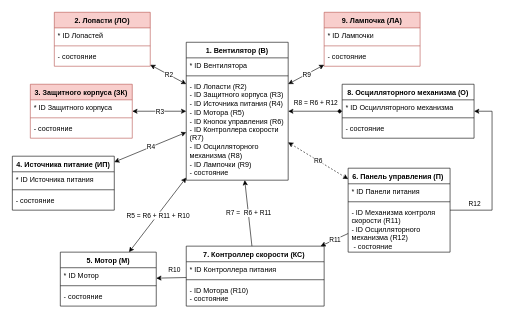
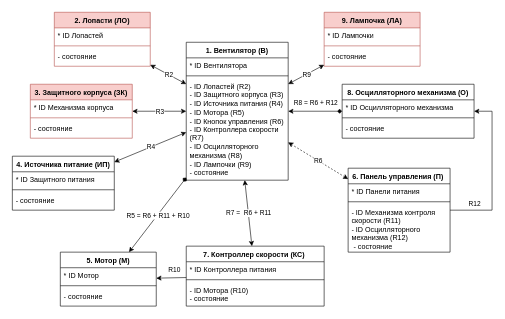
  <mxCell id="0" />
  <mxCell id="1" parent="0" />
  <mxCell id="2" value="1. Вентилятор (В)" style="swimlane;fontStyle=1;align=center;verticalAlign=top;childLayout=stackLayout;horizontal=1;startSize=26;horizontalStack=0;resizeParent=1;resizeParentMax=0;resizeLast=0;collapsible=1;marginBottom=0;whiteSpace=wrap;html=1;" parent="1" vertex="1"><mxGeometry x="310" y="70" width="170" height="230" as="geometry" /></mxCell>
  <mxCell id="3" value="* ID Вентилятора" style="text;strokeColor=none;fillColor=none;align=left;verticalAlign=top;spacingLeft=4;spacingRight=4;overflow=hidden;rotatable=0;points=[[0,0.5],[1,0.5]];portConstraint=eastwest;whiteSpace=wrap;html=1;" parent="2" vertex="1"><mxGeometry y="26" width="170" height="26" as="geometry" /></mxCell>
  <mxCell id="4" value="" style="line;strokeWidth=1;fillColor=none;align=left;verticalAlign=middle;spacingTop=-1;spacingLeft=3;spacingRight=3;rotatable=0;labelPosition=right;points=[];portConstraint=eastwest;strokeColor=inherit;" parent="2" vertex="1"><mxGeometry y="52" width="170" height="8" as="geometry" /></mxCell>
- <mxCell id="5" value="- ID Лопасти (R2)&lt;br&gt;- ID Защитного корпуса (R3)&lt;br&gt;- ID Источника питания (R4)&lt;br&gt;- ID Мотора (R5)&lt;br&gt;- ID Кнопок управления (R6)&lt;br&gt;- ID Контроллера скорости (R7)&lt;br&gt;- ID Осцилляторного механизма (R8)&lt;br&gt;- ID Лампочки (R9)&lt;br&gt;- состояние" style="text;strokeColor=none;fillColor=none;align=left;verticalAlign=top;spacingLeft=4;spacingRight=4;overflow=hidden;rotatable=0;points=[[0,0.5],[1,0.5]];portConstraint=eastwest;whiteSpace=wrap;html=1;" parent="2" vertex="1"><mxGeometry y="60" width="170" height="170" as="geometry" /></mxCell>
+ <mxCell id="5" value="- ID Лопастей (R2)&lt;br&gt;- ID Защитного корпуса (R3)&lt;br&gt;- ID Источника питания (R4)&lt;br&gt;- ID Мотора (R5)&lt;br&gt;- ID Кнопок управления (R6)&lt;br&gt;- ID Контроллера скорости (R7)&lt;br&gt;- ID Осцилляторного механизма (R8)&lt;br&gt;- ID Лампочки (R9)&lt;br&gt;- состояние" style="text;strokeColor=none;fillColor=none;align=left;verticalAlign=top;spacingLeft=4;spacingRight=4;overflow=hidden;rotatable=0;points=[[0,0.5],[1,0.5]];portConstraint=eastwest;whiteSpace=wrap;html=1;" parent="2" vertex="1"><mxGeometry y="60" width="170" height="170" as="geometry" /></mxCell>
  <mxCell id="6" value="2. Лопасти (ЛО)" style="swimlane;fontStyle=1;align=center;verticalAlign=top;childLayout=stackLayout;horizontal=1;startSize=26;horizontalStack=0;resizeParent=1;resizeParentMax=0;resizeLast=0;collapsible=1;marginBottom=0;whiteSpace=wrap;html=1;fillColor=#f8cecc;strokeColor=#b85450;fillStyle=solid;" parent="1" vertex="1"><mxGeometry x="90" y="20" width="160" height="90" as="geometry" /></mxCell>
  <mxCell id="7" value="* ID Лопастей" style="text;strokeColor=none;fillColor=none;align=left;verticalAlign=top;spacingLeft=4;spacingRight=4;overflow=hidden;rotatable=0;points=[[0,0.5],[1,0.5]];portConstraint=eastwest;whiteSpace=wrap;html=1;" parent="6" vertex="1"><mxGeometry y="26" width="160" height="26" as="geometry" /></mxCell>
  <mxCell id="8" value="" style="line;strokeWidth=1;fillColor=none;align=left;verticalAlign=middle;spacingTop=-1;spacingLeft=3;spacingRight=3;rotatable=0;labelPosition=right;points=[];portConstraint=eastwest;strokeColor=inherit;" parent="6" vertex="1"><mxGeometry y="52" width="160" height="8" as="geometry" /></mxCell>
  <mxCell id="9" value="- состояние" style="text;strokeColor=none;fillColor=none;align=left;verticalAlign=top;spacingLeft=4;spacingRight=4;overflow=hidden;rotatable=0;points=[[0,0.5],[1,0.5]];portConstraint=eastwest;whiteSpace=wrap;html=1;" parent="6" vertex="1"><mxGeometry y="60" width="160" height="30" as="geometry" /></mxCell>
  <mxCell id="10" value="3. Защитного корпуса (ЗК)" style="swimlane;fontStyle=1;align=center;verticalAlign=top;childLayout=stackLayout;horizontal=1;startSize=26;horizontalStack=0;resizeParent=1;resizeParentMax=0;resizeLast=0;collapsible=1;marginBottom=0;whiteSpace=wrap;html=1;fillColor=#f8cecc;strokeColor=#b85450;" parent="1" vertex="1"><mxGeometry x="50" y="140" width="170" height="90" as="geometry" /></mxCell>
- <mxCell id="11" value="* ID Защитного корпуса" style="text;strokeColor=none;fillColor=none;align=left;verticalAlign=top;spacingLeft=4;spacingRight=4;overflow=hidden;rotatable=0;points=[[0,0.5],[1,0.5]];portConstraint=eastwest;whiteSpace=wrap;html=1;" parent="10" vertex="1"><mxGeometry y="26" width="170" height="26" as="geometry" /></mxCell>
+ <mxCell id="11" value="* ID Механизма корпуса" style="text;strokeColor=none;fillColor=none;align=left;verticalAlign=top;spacingLeft=4;spacingRight=4;overflow=hidden;rotatable=0;points=[[0,0.5],[1,0.5]];portConstraint=eastwest;whiteSpace=wrap;html=1;" parent="10" vertex="1"><mxGeometry y="26" width="170" height="26" as="geometry" /></mxCell>
  <mxCell id="12" value="" style="line;strokeWidth=1;fillColor=none;align=left;verticalAlign=middle;spacingTop=-1;spacingLeft=3;spacingRight=3;rotatable=0;labelPosition=right;points=[];portConstraint=eastwest;strokeColor=inherit;" parent="10" vertex="1"><mxGeometry y="52" width="170" height="8" as="geometry" /></mxCell>
  <mxCell id="13" value="- состояние" style="text;strokeColor=none;fillColor=none;align=left;verticalAlign=top;spacingLeft=4;spacingRight=4;overflow=hidden;rotatable=0;points=[[0,0.5],[1,0.5]];portConstraint=eastwest;whiteSpace=wrap;html=1;" parent="10" vertex="1"><mxGeometry y="60" width="170" height="30" as="geometry" /></mxCell>
  <mxCell id="14" value="4. Источника питание (ИП)" style="swimlane;fontStyle=1;align=center;verticalAlign=top;childLayout=stackLayout;horizontal=1;startSize=26;horizontalStack=0;resizeParent=1;resizeParentMax=0;resizeLast=0;collapsible=1;marginBottom=0;whiteSpace=wrap;html=1;" parent="1" vertex="1"><mxGeometry x="20" y="260" width="170" height="90" as="geometry" /></mxCell>
- <mxCell id="15" value="* ID Источника питания" style="text;strokeColor=none;fillColor=none;align=left;verticalAlign=top;spacingLeft=4;spacingRight=4;overflow=hidden;rotatable=0;points=[[0,0.5],[1,0.5]];portConstraint=eastwest;whiteSpace=wrap;html=1;" parent="14" vertex="1"><mxGeometry y="26" width="170" height="26" as="geometry" /></mxCell>
+ <mxCell id="15" value="* ID Защитного питания" style="text;strokeColor=none;fillColor=none;align=left;verticalAlign=top;spacingLeft=4;spacingRight=4;overflow=hidden;rotatable=0;points=[[0,0.5],[1,0.5]];portConstraint=eastwest;whiteSpace=wrap;html=1;" parent="14" vertex="1"><mxGeometry y="26" width="170" height="26" as="geometry" /></mxCell>
  <mxCell id="16" value="" style="line;strokeWidth=1;fillColor=none;align=left;verticalAlign=middle;spacingTop=-1;spacingLeft=3;spacingRight=3;rotatable=0;labelPosition=right;points=[];portConstraint=eastwest;strokeColor=inherit;" parent="14" vertex="1"><mxGeometry y="52" width="170" height="8" as="geometry" /></mxCell>
  <mxCell id="17" value="- состояние" style="text;strokeColor=none;fillColor=none;align=left;verticalAlign=top;spacingLeft=4;spacingRight=4;overflow=hidden;rotatable=0;points=[[0,0.5],[1,0.5]];portConstraint=eastwest;whiteSpace=wrap;html=1;" parent="14" vertex="1"><mxGeometry y="60" width="170" height="30" as="geometry" /></mxCell>
  <mxCell id="18" value="5. Мотор (М)" style="swimlane;fontStyle=1;align=center;verticalAlign=top;childLayout=stackLayout;horizontal=1;startSize=26;horizontalStack=0;resizeParent=1;resizeParentMax=0;resizeLast=0;collapsible=1;marginBottom=0;whiteSpace=wrap;html=1;" parent="1" vertex="1"><mxGeometry x="100" y="420" width="160" height="90" as="geometry" /></mxCell>
  <mxCell id="19" value="* ID Мотор" style="text;strokeColor=none;fillColor=none;align=left;verticalAlign=top;spacingLeft=4;spacingRight=4;overflow=hidden;rotatable=0;points=[[0,0.5],[1,0.5]];portConstraint=eastwest;whiteSpace=wrap;html=1;" parent="18" vertex="1"><mxGeometry y="26" width="160" height="26" as="geometry" /></mxCell>
  <mxCell id="20" value="" style="line;strokeWidth=1;fillColor=none;align=left;verticalAlign=middle;spacingTop=-1;spacingLeft=3;spacingRight=3;rotatable=0;labelPosition=right;points=[];portConstraint=eastwest;strokeColor=inherit;" parent="18" vertex="1"><mxGeometry y="52" width="160" height="8" as="geometry" /></mxCell>
  <mxCell id="21" value="- состояние" style="text;strokeColor=none;fillColor=none;align=left;verticalAlign=top;spacingLeft=4;spacingRight=4;overflow=hidden;rotatable=0;points=[[0,0.5],[1,0.5]];portConstraint=eastwest;whiteSpace=wrap;html=1;" parent="18" vertex="1"><mxGeometry y="60" width="160" height="30" as="geometry" /></mxCell>
  <mxCell id="22" value="6. Панель управления (П)&amp;nbsp;" style="swimlane;fontStyle=1;align=center;verticalAlign=top;childLayout=stackLayout;horizontal=1;startSize=26;horizontalStack=0;resizeParent=1;resizeParentMax=0;resizeLast=0;collapsible=1;marginBottom=0;whiteSpace=wrap;html=1;" parent="1" vertex="1"><mxGeometry x="580" y="280" width="170" height="140" as="geometry" /></mxCell>
  <mxCell id="23" value="* ID Панели питания" style="text;strokeColor=none;fillColor=none;align=left;verticalAlign=top;spacingLeft=4;spacingRight=4;overflow=hidden;rotatable=0;points=[[0,0.5],[1,0.5]];portConstraint=eastwest;whiteSpace=wrap;html=1;" parent="22" vertex="1"><mxGeometry y="26" width="170" height="26" as="geometry" /></mxCell>
  <mxCell id="24" value="" style="line;strokeWidth=1;fillColor=none;align=left;verticalAlign=middle;spacingTop=-1;spacingLeft=3;spacingRight=3;rotatable=0;labelPosition=right;points=[];portConstraint=eastwest;strokeColor=inherit;" parent="22" vertex="1"><mxGeometry y="52" width="170" height="8" as="geometry" /></mxCell>
  <mxCell id="25" value="- ID Механизма контроля скорости (R11)&lt;br&gt;- ID Осцилляторного механизма (R12)&lt;br&gt;&amp;nbsp;- состояние" style="text;strokeColor=none;fillColor=none;align=left;verticalAlign=top;spacingLeft=4;spacingRight=4;overflow=hidden;rotatable=0;points=[[0,0.5],[1,0.5]];portConstraint=eastwest;whiteSpace=wrap;html=1;" parent="22" vertex="1"><mxGeometry y="60" width="170" height="80" as="geometry" /></mxCell>
  <mxCell id="26" value="7. Контроллер скорости (КС)&amp;nbsp;" style="swimlane;fontStyle=1;align=center;verticalAlign=top;childLayout=stackLayout;horizontal=1;startSize=26;horizontalStack=0;resizeParent=1;resizeParentMax=0;resizeLast=0;collapsible=1;marginBottom=0;whiteSpace=wrap;html=1;" parent="1" vertex="1"><mxGeometry x="310" y="410" width="230" height="100" as="geometry" /></mxCell>
  <mxCell id="27" value="* ID Контроллера питания" style="text;strokeColor=none;fillColor=none;align=left;verticalAlign=top;spacingLeft=4;spacingRight=4;overflow=hidden;rotatable=0;points=[[0,0.5],[1,0.5]];portConstraint=eastwest;whiteSpace=wrap;html=1;" parent="26" vertex="1"><mxGeometry y="26" width="230" height="26" as="geometry" /></mxCell>
  <mxCell id="28" value="" style="line;strokeWidth=1;fillColor=none;align=left;verticalAlign=middle;spacingTop=-1;spacingLeft=3;spacingRight=3;rotatable=0;labelPosition=right;points=[];portConstraint=eastwest;strokeColor=inherit;" parent="26" vertex="1"><mxGeometry y="52" width="230" height="8" as="geometry" /></mxCell>
  <mxCell id="29" value="- ID Мотора (R10)&lt;br&gt;- состояние" style="text;strokeColor=none;fillColor=none;align=left;verticalAlign=top;spacingLeft=4;spacingRight=4;overflow=hidden;rotatable=0;points=[[0,0.5],[1,0.5]];portConstraint=eastwest;whiteSpace=wrap;html=1;" parent="26" vertex="1"><mxGeometry y="60" width="230" height="40" as="geometry" /></mxCell>
  <mxCell id="30" value="9. Лампочка (ЛА)" style="swimlane;fontStyle=1;align=center;verticalAlign=top;childLayout=stackLayout;horizontal=1;startSize=26;horizontalStack=0;resizeParent=1;resizeParentMax=0;resizeLast=0;collapsible=1;marginBottom=0;whiteSpace=wrap;html=1;fillColor=#f8cecc;strokeColor=#b85450;" parent="1" vertex="1"><mxGeometry x="540" y="20" width="160" height="90" as="geometry" /></mxCell>
  <mxCell id="31" value="* ID Лампочки" style="text;strokeColor=none;fillColor=none;align=left;verticalAlign=top;spacingLeft=4;spacingRight=4;overflow=hidden;rotatable=0;points=[[0,0.5],[1,0.5]];portConstraint=eastwest;whiteSpace=wrap;html=1;" parent="30" vertex="1"><mxGeometry y="26" width="160" height="26" as="geometry" /></mxCell>
  <mxCell id="32" value="" style="line;strokeWidth=1;fillColor=none;align=left;verticalAlign=middle;spacingTop=-1;spacingLeft=3;spacingRight=3;rotatable=0;labelPosition=right;points=[];portConstraint=eastwest;strokeColor=inherit;" parent="30" vertex="1"><mxGeometry y="52" width="160" height="8" as="geometry" /></mxCell>
  <mxCell id="33" value="- состояние" style="text;strokeColor=none;fillColor=none;align=left;verticalAlign=top;spacingLeft=4;spacingRight=4;overflow=hidden;rotatable=0;points=[[0,0.5],[1,0.5]];portConstraint=eastwest;whiteSpace=wrap;html=1;" parent="30" vertex="1"><mxGeometry y="60" width="160" height="30" as="geometry" /></mxCell>
  <mxCell id="34" value="" style="endArrow=classic;html=1;rounded=0;startArrow=classic;startFill=1;" parent="1" source="6" target="2" edge="1"><mxGeometry relative="1" as="geometry"><mxPoint x="390" y="350" as="sourcePoint" /><mxPoint x="490" y="350" as="targetPoint" /></mxGeometry></mxCell>
  <mxCell id="35" value="R2" style="edgeLabel;resizable=0;html=1;align=center;verticalAlign=middle;" parent="34" connectable="0" vertex="1"><mxGeometry relative="1" as="geometry"><mxPoint as="offset" /></mxGeometry></mxCell>
  <mxCell id="36" value="" style="endArrow=classic;html=1;rounded=0;startArrow=classic;startFill=1;" parent="1" source="10" target="2" edge="1"><mxGeometry relative="1" as="geometry"><mxPoint x="330" y="250" as="sourcePoint" /><mxPoint x="430" y="250" as="targetPoint" /></mxGeometry></mxCell>
  <mxCell id="37" value="R3" style="edgeLabel;resizable=0;html=1;align=center;verticalAlign=middle;" parent="36" connectable="0" vertex="1"><mxGeometry relative="1" as="geometry"><mxPoint as="offset" /></mxGeometry></mxCell>
  <mxCell id="38" value="" style="endArrow=classic;html=1;rounded=0;startArrow=classic;startFill=1;" parent="1" source="14" target="2" edge="1"><mxGeometry relative="1" as="geometry"><mxPoint x="330" y="250" as="sourcePoint" /><mxPoint x="430" y="250" as="targetPoint" /></mxGeometry></mxCell>
  <mxCell id="39" value="R4" style="edgeLabel;resizable=0;html=1;align=center;verticalAlign=middle;" parent="38" connectable="0" vertex="1"><mxGeometry relative="1" as="geometry"><mxPoint as="offset" /></mxGeometry></mxCell>
- <mxCell id="40" value="" style="endArrow=classic;html=1;rounded=0;startArrow=classic;startFill=1;" parent="1" source="18" target="2" edge="1"><mxGeometry relative="1" as="geometry"><mxPoint x="330" y="250" as="sourcePoint" /><mxPoint x="430" y="250" as="targetPoint" /></mxGeometry></mxCell>
+ <mxCell id="40" value="" style="endArrow=diamond;html=1;rounded=0;startArrow=classic;startFill=1;" parent="1" source="18" target="2" edge="1"><mxGeometry relative="1" as="geometry"><mxPoint x="330" y="250" as="sourcePoint" /><mxPoint x="430" y="250" as="targetPoint" /></mxGeometry></mxCell>
  <mxCell id="41" value="R5 = R6 + R11 + R10" style="edgeLabel;resizable=0;html=1;align=center;verticalAlign=middle;" parent="40" connectable="0" vertex="1"><mxGeometry relative="1" as="geometry"><mxPoint as="offset" /></mxGeometry></mxCell>
  <mxCell id="42" value="" style="endArrow=classic;html=1;rounded=0;startArrow=classic;startFill=1;endFill=1;dashed=1;" parent="1" source="22" target="2" edge="1"><mxGeometry relative="1" as="geometry"><mxPoint x="330" y="250" as="sourcePoint" /><mxPoint x="430" y="250" as="targetPoint" /></mxGeometry></mxCell>
  <mxCell id="43" value="R6" style="edgeLabel;resizable=0;html=1;align=center;verticalAlign=middle;" parent="42" connectable="0" vertex="1"><mxGeometry relative="1" as="geometry"><mxPoint as="offset" /></mxGeometry></mxCell>
- <mxCell id="44" value="" style="endArrow=none;html=1;rounded=0;startArrow=classic;startFill=1;" parent="1" source="2" target="26" edge="1"><mxGeometry relative="1" as="geometry"><mxPoint x="330" y="250" as="sourcePoint" /><mxPoint x="430" y="250" as="targetPoint" /></mxGeometry></mxCell>
+ <mxCell id="44" value="" style="endArrow=classic;html=1;rounded=0;startArrow=classic;startFill=1;" parent="1" source="2" target="26" edge="1"><mxGeometry relative="1" as="geometry"><mxPoint x="330" y="250" as="sourcePoint" /><mxPoint x="430" y="250" as="targetPoint" /></mxGeometry></mxCell>
  <mxCell id="45" value="R7 =&amp;nbsp; R6 + R11" style="edgeLabel;resizable=0;html=1;align=center;verticalAlign=middle;" parent="44" connectable="0" vertex="1"><mxGeometry relative="1" as="geometry"><mxPoint as="offset" /></mxGeometry></mxCell>
  <mxCell id="46" value="" style="endArrow=classic;html=1;rounded=0;startArrow=classic;startFill=1;" parent="1" source="2" target="30" edge="1"><mxGeometry relative="1" as="geometry"><mxPoint x="330" y="250" as="sourcePoint" /><mxPoint x="430" y="250" as="targetPoint" /></mxGeometry></mxCell>
  <mxCell id="47" value="R9" style="edgeLabel;resizable=0;html=1;align=center;verticalAlign=middle;" parent="46" connectable="0" vertex="1"><mxGeometry relative="1" as="geometry"><mxPoint as="offset" /></mxGeometry></mxCell>
  <mxCell id="48" value="8. Осцилляторного механизма (О)" style="swimlane;fontStyle=1;align=center;verticalAlign=top;childLayout=stackLayout;horizontal=1;startSize=26;horizontalStack=0;resizeParent=1;resizeParentMax=0;resizeLast=0;collapsible=1;marginBottom=0;whiteSpace=wrap;html=1;" parent="1" vertex="1"><mxGeometry x="570" y="140" width="220" height="90" as="geometry" /></mxCell>
  <mxCell id="49" value="* ID Осцилляторного механизма" style="text;strokeColor=none;fillColor=none;align=left;verticalAlign=top;spacingLeft=4;spacingRight=4;overflow=hidden;rotatable=0;points=[[0,0.5],[1,0.5]];portConstraint=eastwest;whiteSpace=wrap;html=1;" parent="48" vertex="1"><mxGeometry y="26" width="220" height="26" as="geometry" /></mxCell>
  <mxCell id="50" value="" style="line;strokeWidth=1;fillColor=none;align=left;verticalAlign=middle;spacingTop=-1;spacingLeft=3;spacingRight=3;rotatable=0;labelPosition=right;points=[];portConstraint=eastwest;strokeColor=inherit;" parent="48" vertex="1"><mxGeometry y="52" width="220" height="8" as="geometry" /></mxCell>
  <mxCell id="51" value="- состояние" style="text;strokeColor=none;fillColor=none;align=left;verticalAlign=top;spacingLeft=4;spacingRight=4;overflow=hidden;rotatable=0;points=[[0,0.5],[1,0.5]];portConstraint=eastwest;whiteSpace=wrap;html=1;" parent="48" vertex="1"><mxGeometry y="60" width="220" height="30" as="geometry" /></mxCell>
  <mxCell id="52" value="" style="endArrow=diamond;html=1;rounded=0;startArrow=classic;startFill=1;" parent="1" source="2" target="48" edge="1"><mxGeometry relative="1" as="geometry"><mxPoint x="440" y="200" as="sourcePoint" /><mxPoint x="540" y="200" as="targetPoint" /></mxGeometry></mxCell>
  <mxCell id="53" value="R8 = R6 + R12" style="edgeLabel;resizable=0;html=1;align=center;verticalAlign=middle;" parent="52" connectable="0" vertex="1"><mxGeometry relative="1" as="geometry"><mxPoint y="-15" as="offset" /></mxGeometry></mxCell>
  <mxCell id="54" value="" style="endArrow=none;html=1;rounded=0;startArrow=classic;startFill=1;endFill=0;" parent="1" source="18" target="26" edge="1"><mxGeometry relative="1" as="geometry"><mxPoint x="120" y="430" as="sourcePoint" /><mxPoint x="220" y="430" as="targetPoint" /></mxGeometry></mxCell>
  <mxCell id="55" value="R10" style="edgeLabel;resizable=0;html=1;align=center;verticalAlign=middle;" parent="54" connectable="0" vertex="1"><mxGeometry relative="1" as="geometry"><mxPoint x="5" y="-13" as="offset" /></mxGeometry></mxCell>
- <mxCell id="56" value="" style="endArrow=classic;html=1;rounded=0;startArrow=none;startFill=0;" parent="1" source="22" target="26" edge="1"><mxGeometry relative="1" as="geometry"><mxPoint x="700" y="490" as="sourcePoint" /><mxPoint x="800" y="490" as="targetPoint" /></mxGeometry></mxCell>
- <mxCell id="57" value="R11" style="edgeLabel;resizable=0;html=1;align=center;verticalAlign=middle;" parent="56" connectable="0" vertex="1"><mxGeometry relative="1" as="geometry"><mxPoint as="offset" /></mxGeometry></mxCell>
  <mxCell id="58" value="" style="endArrow=classic;html=1;rounded=0;startArrow=none;startFill=0;endFill=1;" parent="1" source="22" target="48" edge="1"><mxGeometry relative="1" as="geometry"><mxPoint x="670" y="540" as="sourcePoint" /><mxPoint x="690" y="280" as="targetPoint" /><Array as="points"><mxPoint x="820" y="350" /><mxPoint x="820" y="185" /></Array></mxGeometry></mxCell>
  <mxCell id="59" value="R12" style="edgeLabel;resizable=0;html=1;align=center;verticalAlign=middle;" parent="58" connectable="0" vertex="1"><mxGeometry relative="1" as="geometry"><mxPoint x="-30" y="52" as="offset" /></mxGeometry></mxCell>
